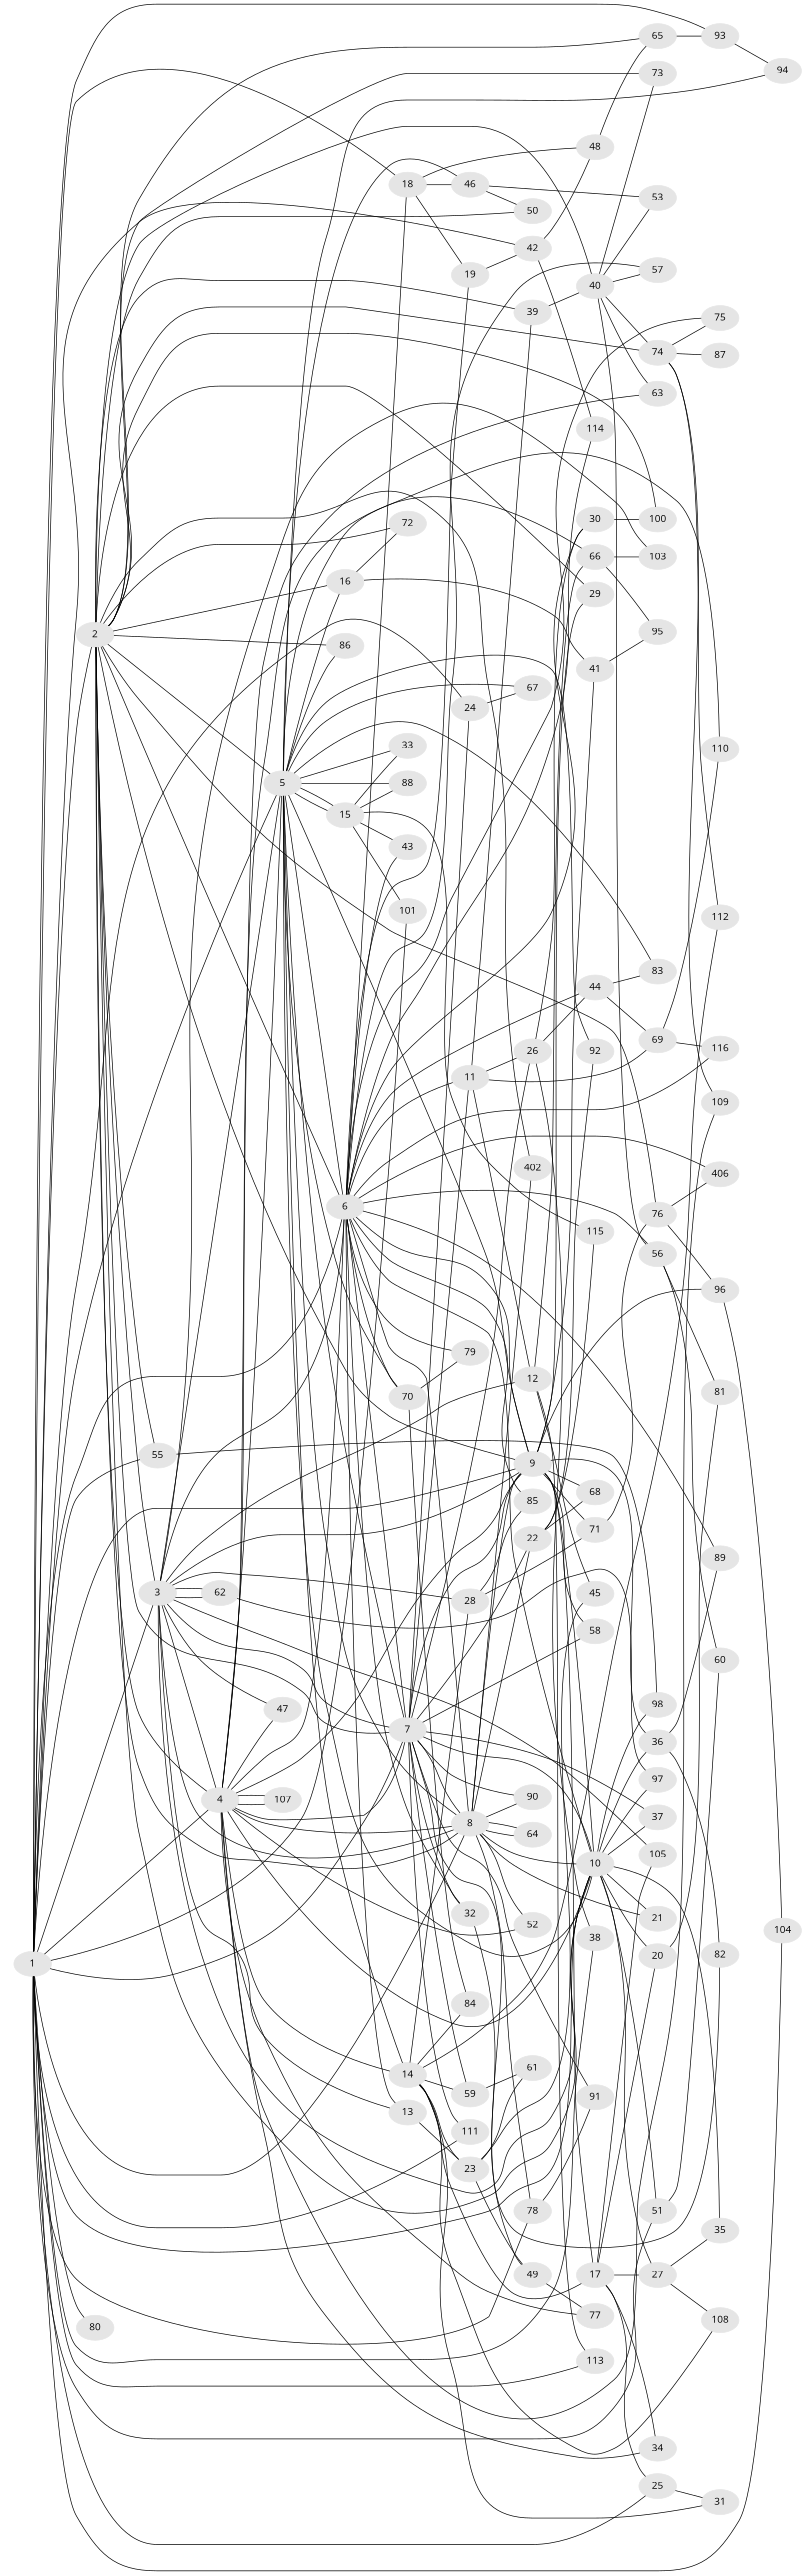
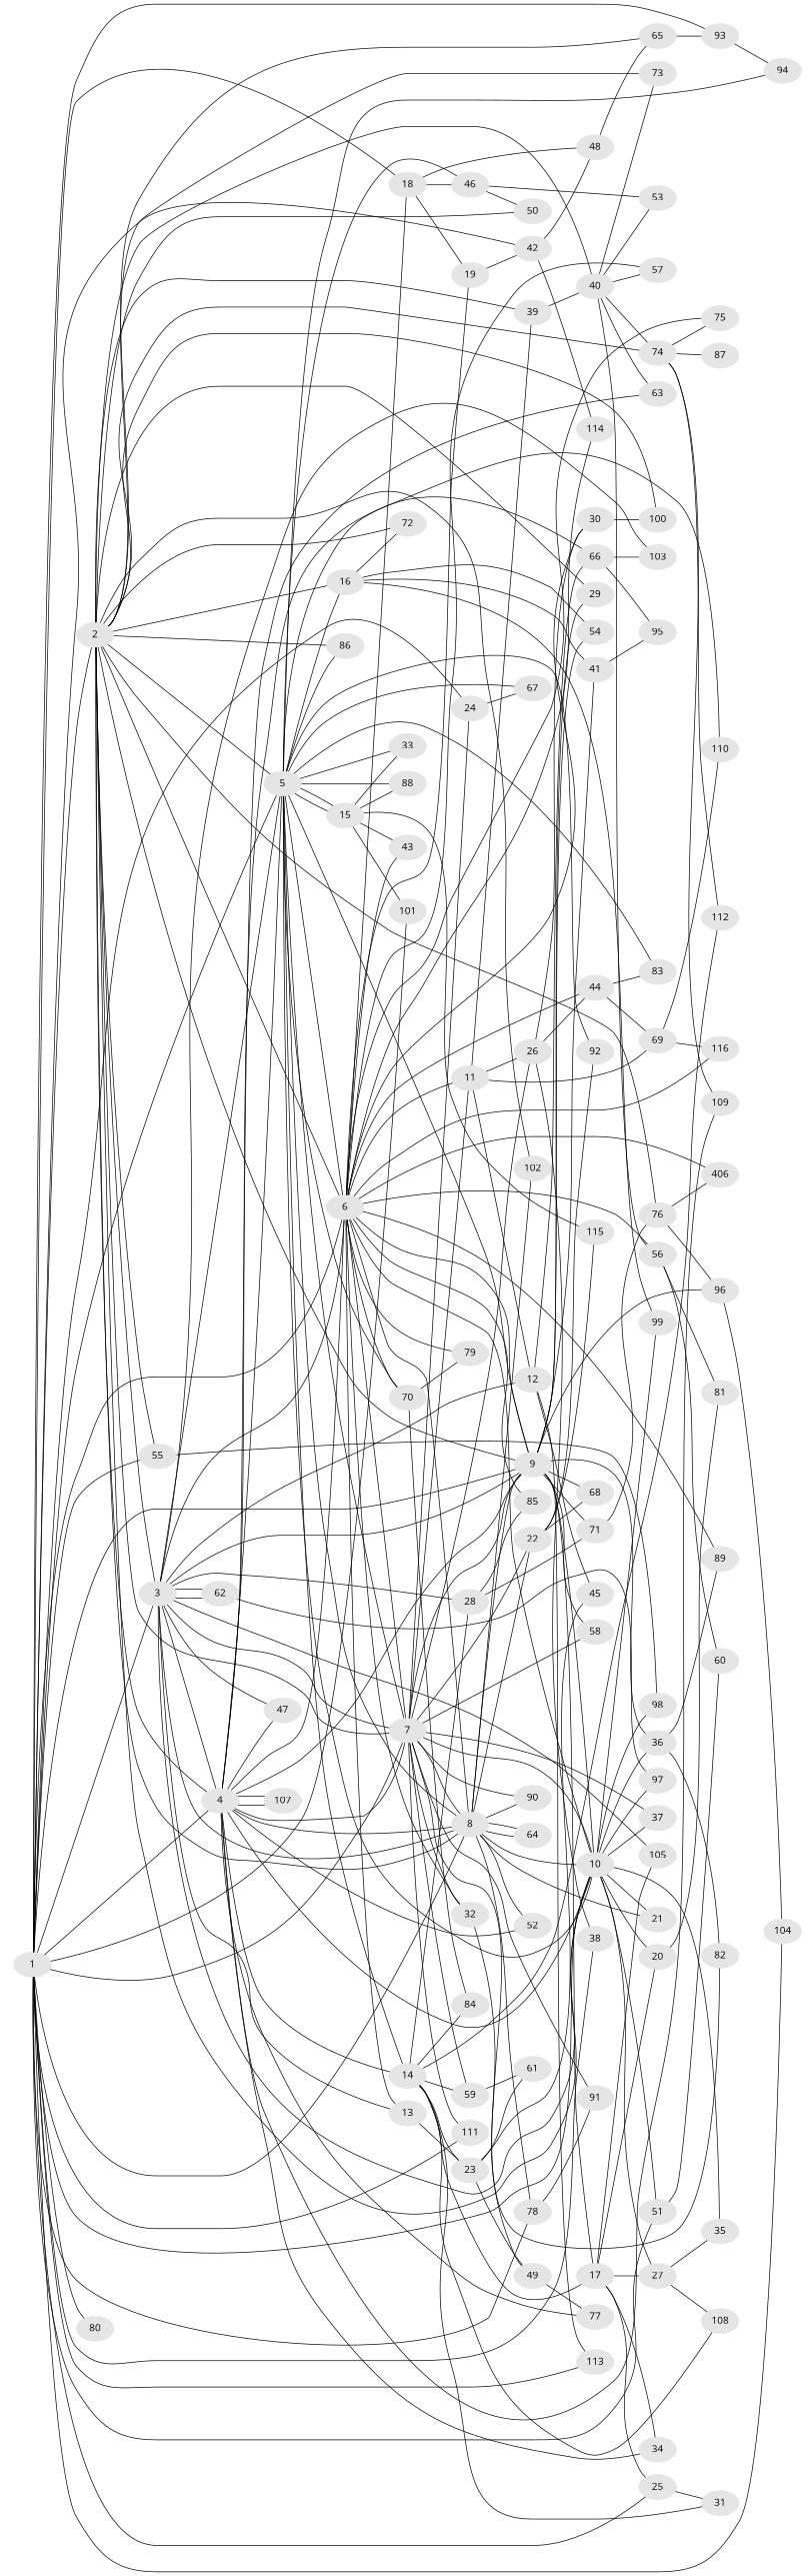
  graph {
    fontname="Open Sans"
    rankdir=LR
    node [color=gray90 fontname="Open Sans" style=filled]
    edge [fontname="Open Sans"]
    1
    2
    3
    4
    5
    6
    7
    8
    9
    10
    18
    24
    25
    38
    42
    51
    55
    78
    80
    93
    101
    104
    111
    113
    16
    29
    39
    40
    50
    65
    72
    73
    74
    76
    86
    100
-   102 [label=402]
+   102
    12
    13
    28
    47
    62
    103
    105
    14
    34
    52
    63
    66
    77
    107
    109
    15
    33
    46
    67
    70
    83
    88
    92
    94
    110
    11
    19
    30
    32
    43
    44
    56
    57
    75
    79
    85
    89
    n75 [label=406]
    114
    116
    22
    26
    37
    58
    59
    82
    90
    91
    21
    64
    17
    36
    41
+   54
    68
    71
    96
    20
    27
    35
    97
    98
+   99
    48
    31
    60
    53
    87
    112
    45
    23
    84
    108
    95
    115
    69
    49
    81
    61
    1 -- 2
    1 -- 3
    1 -- 4
    1 -- 5
    1 -- 6
    1 -- 7
    1 -- 8
    1 -- 9
    1 -- 10
    1 -- 18
    1 -- 24
    1 -- 25
    1 -- 38
    1 -- 42
    1 -- 51
    1 -- 55
    1 -- 78
    1 -- 80
    1 -- 93
    1 -- 101
    1 -- 104
    1 -- 111
    1 -- 113
    2 -- 3
    2 -- 4
    2 -- 5
    2 -- 6
    2 -- 7
    2 -- 8
    2 -- 9
    2 -- 10
    2 -- 55
    2 -- 16
    2 -- 29
    2 -- 39
    2 -- 40
    2 -- 50
    2 -- 65
    2 -- 72
    2 -- 73
    2 -- 74
    2 -- 76
    2 -- 86
    2 -- 100
    2 -- 102
    3 -- 4
    3 -- 5
    3 -- 6
    3 -- 7
    3 -- 8
    3 -- 9
    3 -- 10
    3 -- 12
    3 -- 13
    3 -- 28
    3 -- 47
    3 -- 62
    3 -- 62
    3 -- 103
    3 -- 105
    4 -- 5
    4 -- 6
    4 -- 7
    4 -- 8
    4 -- 9
    4 -- 10
    4 -- 47
    4 -- 14
    4 -- 34
    4 -- 52
    4 -- 63
    4 -- 66
    4 -- 77
    4 -- 107
    4 -- 107
    4 -- 109
    5 -- 6
    5 -- 7
    5 -- 8
    5 -- 9
    5 -- 10
    5 -- 16
    5 -- 86
    5 -- 14
    5 -- 15
    5 -- 15
    5 -- 33
    5 -- 46
    5 -- 67
    5 -- 70
    5 -- 83
    5 -- 88
    5 -- 92
    5 -- 94
    5 -- 110
    6 -- 7
    6 -- 8
    6 -- 9
    6 -- 10
    6 -- 18
    6 -- 13
    6 -- 70
    6 -- 11
    6 -- 19
    6 -- 30
    6 -- 32
    6 -- 43
    6 -- 44
    6 -- 56
    6 -- 57
    6 -- 75
    6 -- 79
    6 -- 85
    6 -- 89
    6 -- n75
    6 -- 114
    6 -- 116
    7 -- 8
    7 -- 9
    7 -- 10
    7 -- 24
    7 -- 111
    7 -- 11
    7 -- 32
    7 -- 22
    7 -- 26
    7 -- 37
    7 -- 58
    7 -- 59
    7 -- 82
    7 -- 90
    7 -- 91
    8 -- 9
    8 -- 10
    8 -- 78
    8 -- 102
    8 -- 52
    8 -- 22
    8 -- 90
    8 -- 21
    8 -- 64
    8 -- 64
    9 -- 10
    9 -- 29
    9 -- 58
    9 -- 17
    9 -- 36
    9 -- 41
+   9 -- 54
    9 -- 68
    9 -- 71
    9 -- 96
    10 -- 51
    10 -- 37
    10 -- 21
    10 -- 36
    10 -- 20
    10 -- 27
    10 -- 35
    10 -- 97
    10 -- 98
+   10 -- 99
    18 -- 46
    18 -- 19
    18 -- 48
    24 -- 67
    25 -- 31
    42 -- 114
    42 -- 48
    51 -- 60
    55 -- 98
    78 -- 91
    93 -- 94
    16 -- 72
    16 -- 41
+   16 -- 54
+   16 -- 99
    39 -- 40
    40 -- 73
    40 -- 74
    40 -- 63
    40 -- 56
    40 -- 57
    40 -- 53
    65 -- 93
    74 -- 109
    74 -- 75
    74 -- 87
    74 -- 112
    76 -- n75
    76 -- 96
    12 -- 113
    12 -- 66
    12 -- 45
    13 -- 23
    28 -- 85
    28 -- 71
    62 -- 97
    14 -- 28
    14 -- 59
    14 -- 17
    14 -- 31
    14 -- 112
    14 -- 23
    14 -- 84
    14 -- 108
    66 -- 103
    66 -- 95
    15 -- 101
    15 -- 33
    15 -- 88
    15 -- 43
    15 -- 115
    46 -- 50
    46 -- 53
    70 -- 79
    70 -- 84
    11 -- 39
    11 -- 12
    11 -- 26
    11 -- 69
    19 -- 42
    30 -- 100
    32 -- 49
    44 -- 83
    44 -- 69
    56 -- 60
    56 -- 81
    22 -- 92
    22 -- 68
    22 -- 115
    26 -- 38
    26 -- 30
    26 -- 44
    59 -- 61
    17 -- 25
    17 -- 105
    17 -- 34
    17 -- 20
    17 -- 27
    36 -- 89
    36 -- 82
    41 -- 95
    71 -- 76
    96 -- 104
    20 -- 81
    27 -- 35
    27 -- 108
    48 -- 65
    23 -- 45
    23 -- 49
    23 -- 61
    69 -- 110
    69 -- 116
    49 -- 77
  }
